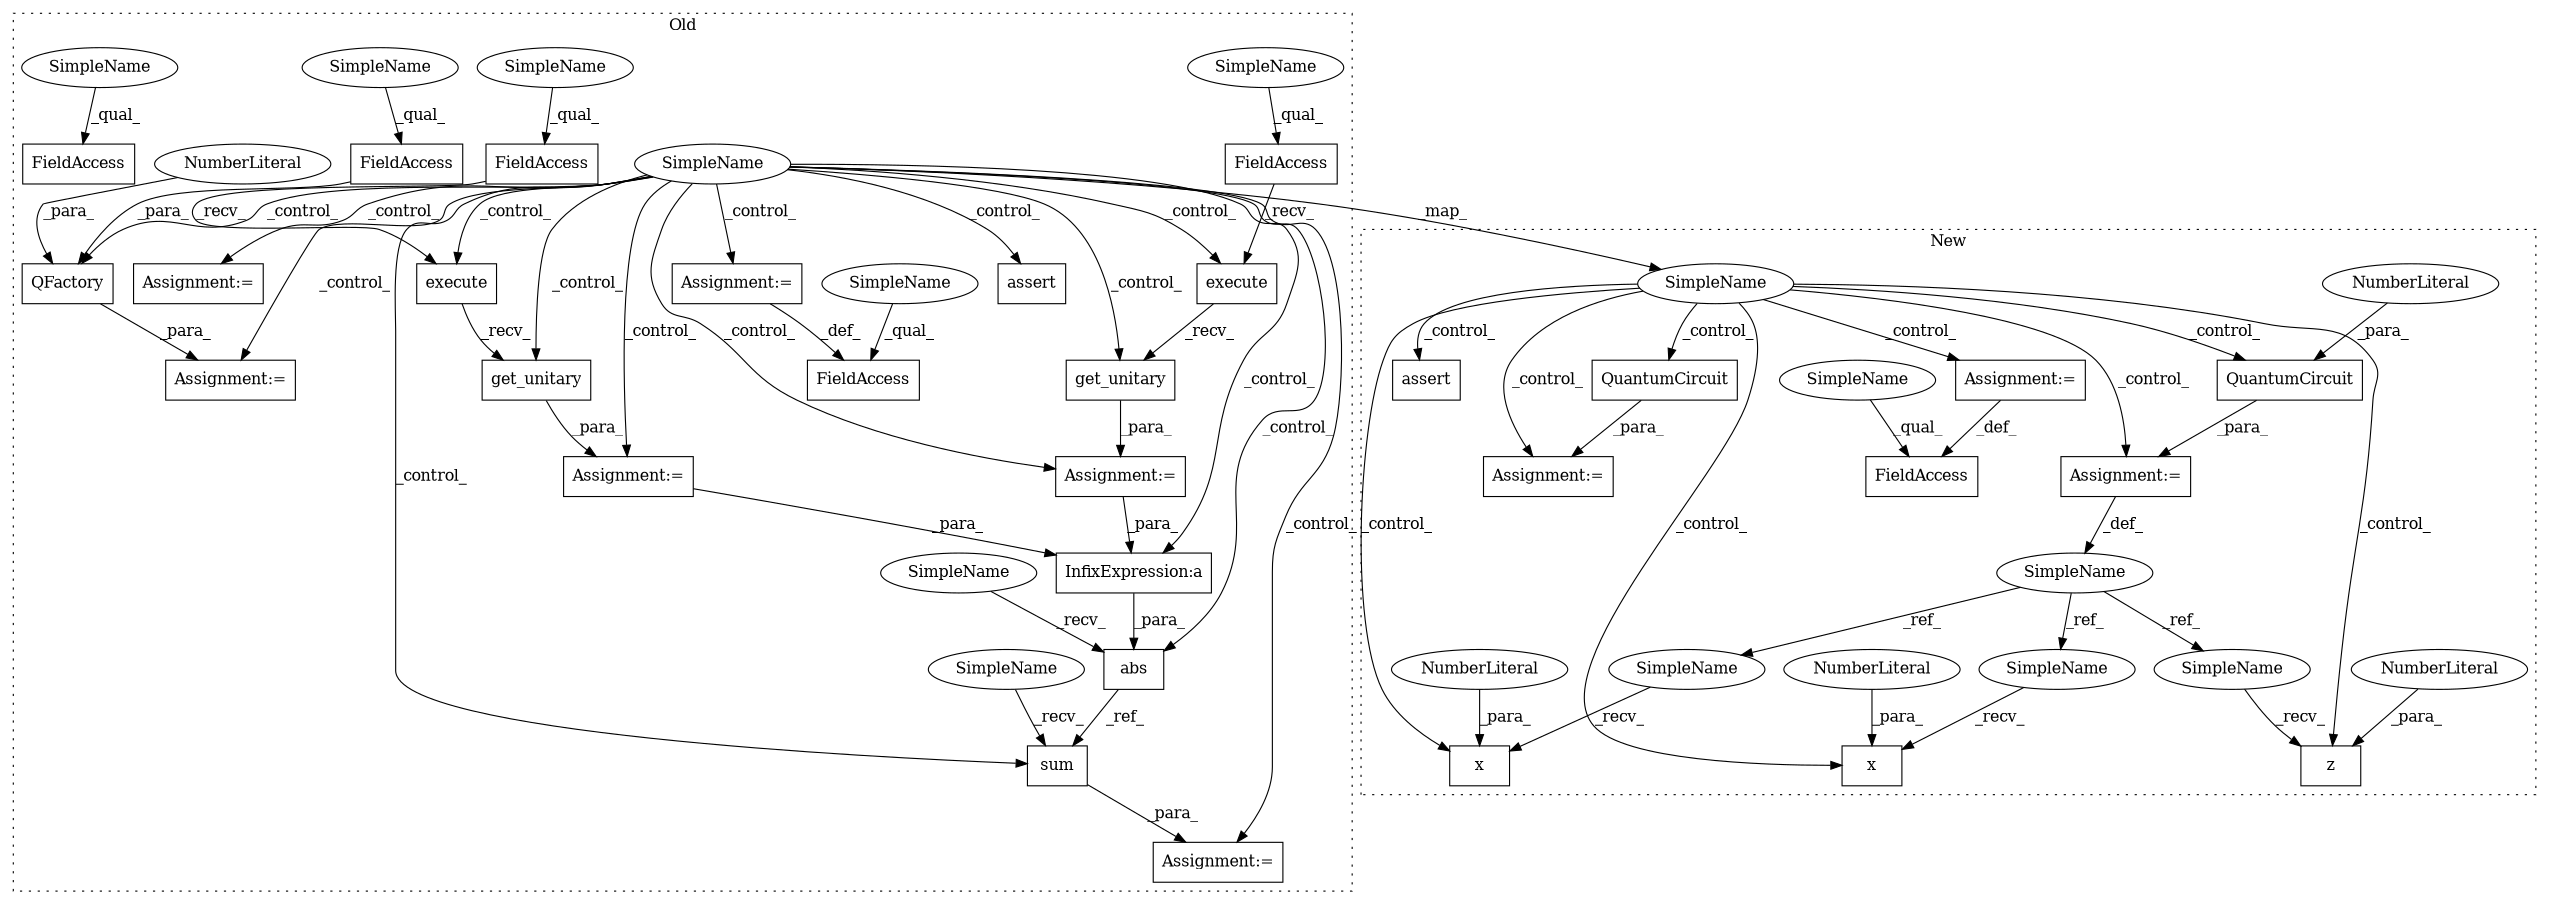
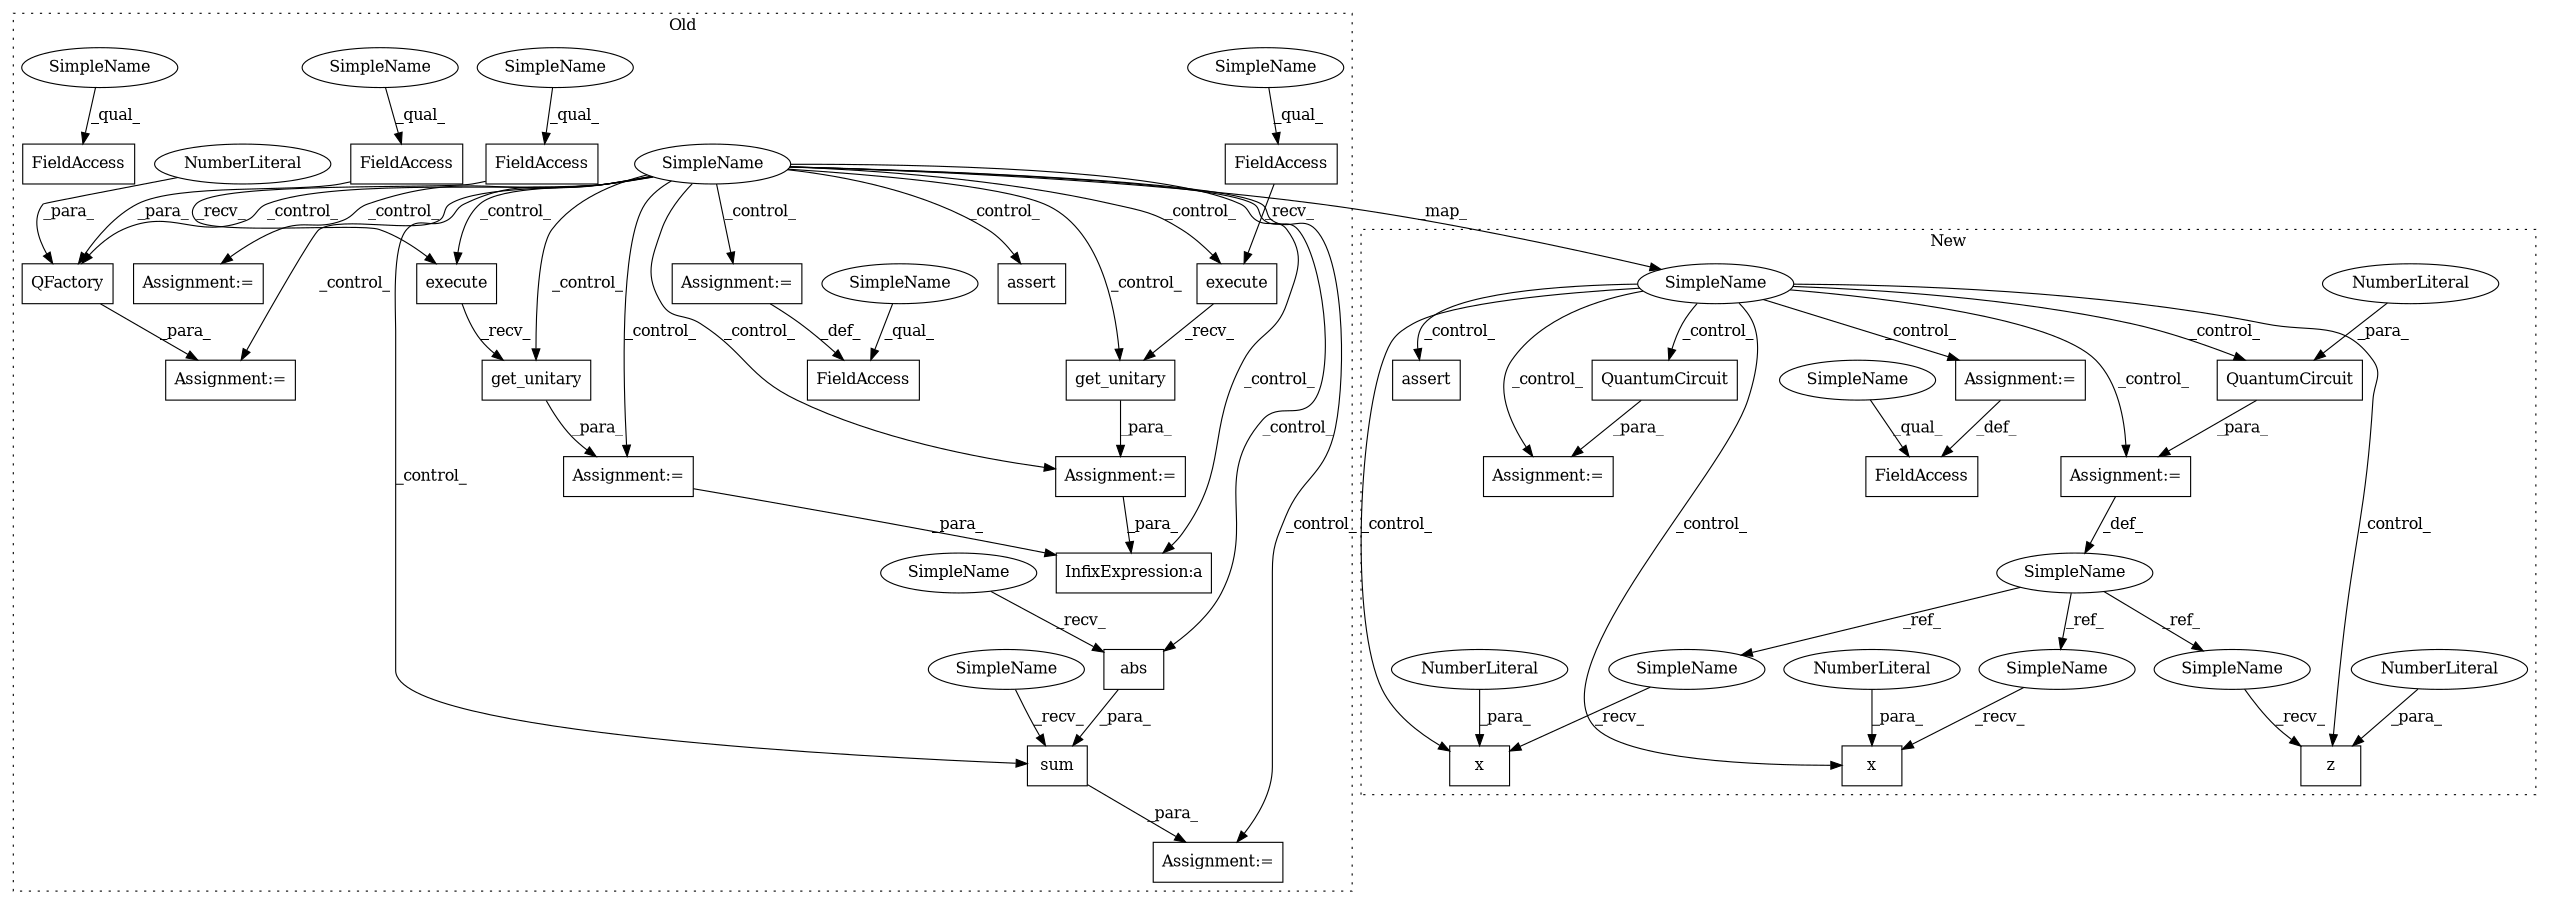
  digraph {
    node [a=32 l=1 s=9774 shape=box]
    n1 [l="8,1" label=execute s="9788,9804"]
    n2 [l=13 label=get_unitary s=9806]
    n3 [a=42 label=SimpleName s=8621 shape=ellipse]
    n4 [l=13 label=get_unitary s=9874]
    n5 [l="4,1" label=sum s="9908,9956"]
    n6 [l="18,1" label=assert s="9972,9996"]
    n7 [a=22 l=13 label=FieldAccess]
    n8 [l="9,1" label=QFactory s="9358,9382"]
    n9 [a=22 l=13 label=FieldAccess s=9367]
    n10 [a=27 l=3 label="InfixExpression:a" s=9936]
    n11 [a=34 label=NumberLiteral s=9381 shape=ellipse]
    n12 [l="4,1" label=abs s="9918,9955"]
    n13 [l="8,1" label=execute s="9858,9872"]
    n14 [a=22 l=13 label=FieldAccess s=9844]
    n15 [a=22 l=13 label=FieldAccess s=9208]
    n16 [a=22 l=13 label=FieldAccess s=9240]
    n17 [a=7 label="Assignment:=" s=9357]
    n18 [a=7 label="Assignment:=" s=9843]
    n19 [a=7 l="65,2" label="Assignment:=" s="9395,9484"]
    n20 [a=7 label="Assignment:=" s=9901]
    n21 [a=7 label="Assignment:=" s=9773]
    n22 [a=7 label="Assignment:=" s=9221]
    n23 [a=42 l=4 label=SimpleName s=9844 shape=ellipse]
    n24 [a=42 l=4 label=SimpleName shape=ellipse]
    n25 [a=42 l=5 label=SimpleName s=9902 shape=ellipse]
    n26 [a=42 l=5 label=SimpleName s=9912 shape=ellipse]
    n27 [a=42 l=3 label=SimpleName s=9367 shape=ellipse]
    n28 [a=42 l=3 label=SimpleName s=9240 shape=ellipse]
    n29 [a=42 l=3 label=SimpleName s=9208 shape=ellipse]
    n30 [l="15,1" label=QuantumCircuit s="7395,7411"]
    n31 [a=42 label=SimpleName s=6663 shape=ellipse]
    n32 [l="12,1" label=assert s="8005,8052"]
    n33 [a=22 l=19 label=FieldAccess s=7253]
    n34 [l="15,1" label=QuantumCircuit s="7511,7527"]
    n35 [a=34 label=NumberLiteral s=7410 shape=ellipse]
    n36 [l="2,1" label=x s="7477,7480"]
    n37 [a=42 l=6 label=SimpleName s=7388 shape=ellipse]
    n38 [l="2,1" label=x s="7431,7434"]
    n39 [a=34 label=NumberLiteral s=7433 shape=ellipse]
    n40 [a=34 label=NumberLiteral s=7479 shape=ellipse]
    n41 [l="2,1" label=z s="7454,7457"]
    n42 [a=34 label=NumberLiteral s=7456 shape=ellipse]
    n43 [a=7 label="Assignment:=" s=7394]
    n44 [a=7 label="Assignment:=" s=7510]
    n45 [a=7 label="Assignment:=" s=7272]
    n46 [a=42 l=6 label=SimpleName s=7470 shape=ellipse]
    n47 [a=42 l=6 label=SimpleName s=7447 shape=ellipse]
    n48 [a=42 l=6 label=SimpleName s=7424 shape=ellipse]
    n49 [a=42 l=3 label=SimpleName s=7253 shape=ellipse]
    subgraph cluster_1 {
      label=Old
      style=dotted
      n1
      n2
      n3
      n4
      n5
      n6
      n7
      n8
      n9
      n10
      n11
      n12
      n13
      n14
      n15
      n16
      n17
      n18
      n19
      n20
      n21
      n22
      n23
      n24
      n25
      n26
      n27
      n28
      n29
    }
    subgraph cluster_2 {
      label=New
      style=dotted
      n30
      n31
      n32
      n33
      n34
      n35
      n36
      n37
      n38
      n39
      n40
      n41
      n42
      n43
      n44
      n45
      n46
      n47
      n48
      n49
    }
    n1 -> n2 [label=_recv_]
    n2 -> n21 [label=_para_]
    n3 -> n1 [label=_control_]
    n3 -> n2 [label=_control_]
    n3 -> n4 [label=_control_]
    n3 -> n5 [label=_control_]
    n3 -> n6 [label=_control_]
    n3 -> n8 [label=_control_]
    n3 -> n10 [label=_control_]
    n3 -> n12 [label=_control_]
    n3 -> n13 [label=_control_]
    n3 -> n17 [label=_control_]
    n3 -> n18 [label=_control_]
    n3 -> n19 [label=_control_]
    n3 -> n20 [label=_control_]
    n3 -> n21 [label=_control_]
    n3 -> n22 [label=_control_]
    n3 -> n31 [label=_map_]
    n4 -> n18 [label=_para_]
    n5 -> n20 [label=_para_]
    n7 -> n1 [label=_recv_]
    n8 -> n17 [label=_para_]
    n9 -> n8 [label=_para_]
-   n10 -> n12 [label=_para_]
    n11 -> n8 [label=_para_]
-   n12 -> n5 [label=_ref_]
+   n12 -> n5 [label=_para_]
    n13 -> n4 [label=_recv_]
    n14 -> n13 [label=_recv_]
    n18 -> n10 [label=_para_]
    n21 -> n10 [label=_para_]
    n22 -> n15 [label=_def_]
    n23 -> n14 [label=_qual_]
    n24 -> n7 [label=_qual_]
    n25 -> n5 [label=_recv_]
    n26 -> n12 [label=_recv_]
    n27 -> n9 [label=_qual_]
    n28 -> n16 [label=_qual_]
    n29 -> n15 [label=_qual_]
    n30 -> n43 [label=_para_]
    n31 -> n30 [label=_control_]
    n31 -> n32 [label=_control_]
    n31 -> n34 [label=_control_]
    n31 -> n36 [label=_control_]
    n31 -> n38 [label=_control_]
    n31 -> n41 [label=_control_]
    n31 -> n43 [label=_control_]
    n31 -> n44 [label=_control_]
    n31 -> n45 [label=_control_]
    n34 -> n44 [label=_para_]
    n35 -> n30 [label=_para_]
    n37 -> n46 [label=_ref_]
    n37 -> n47 [label=_ref_]
    n37 -> n48 [label=_ref_]
    n39 -> n38 [label=_para_]
    n40 -> n36 [label=_para_]
    n42 -> n41 [label=_para_]
    n43 -> n37 [label=_def_]
    n45 -> n33 [label=_def_]
    n46 -> n36 [label=_recv_]
    n47 -> n41 [label=_recv_]
    n48 -> n38 [label=_recv_]
    n49 -> n33 [label=_qual_]
  }
